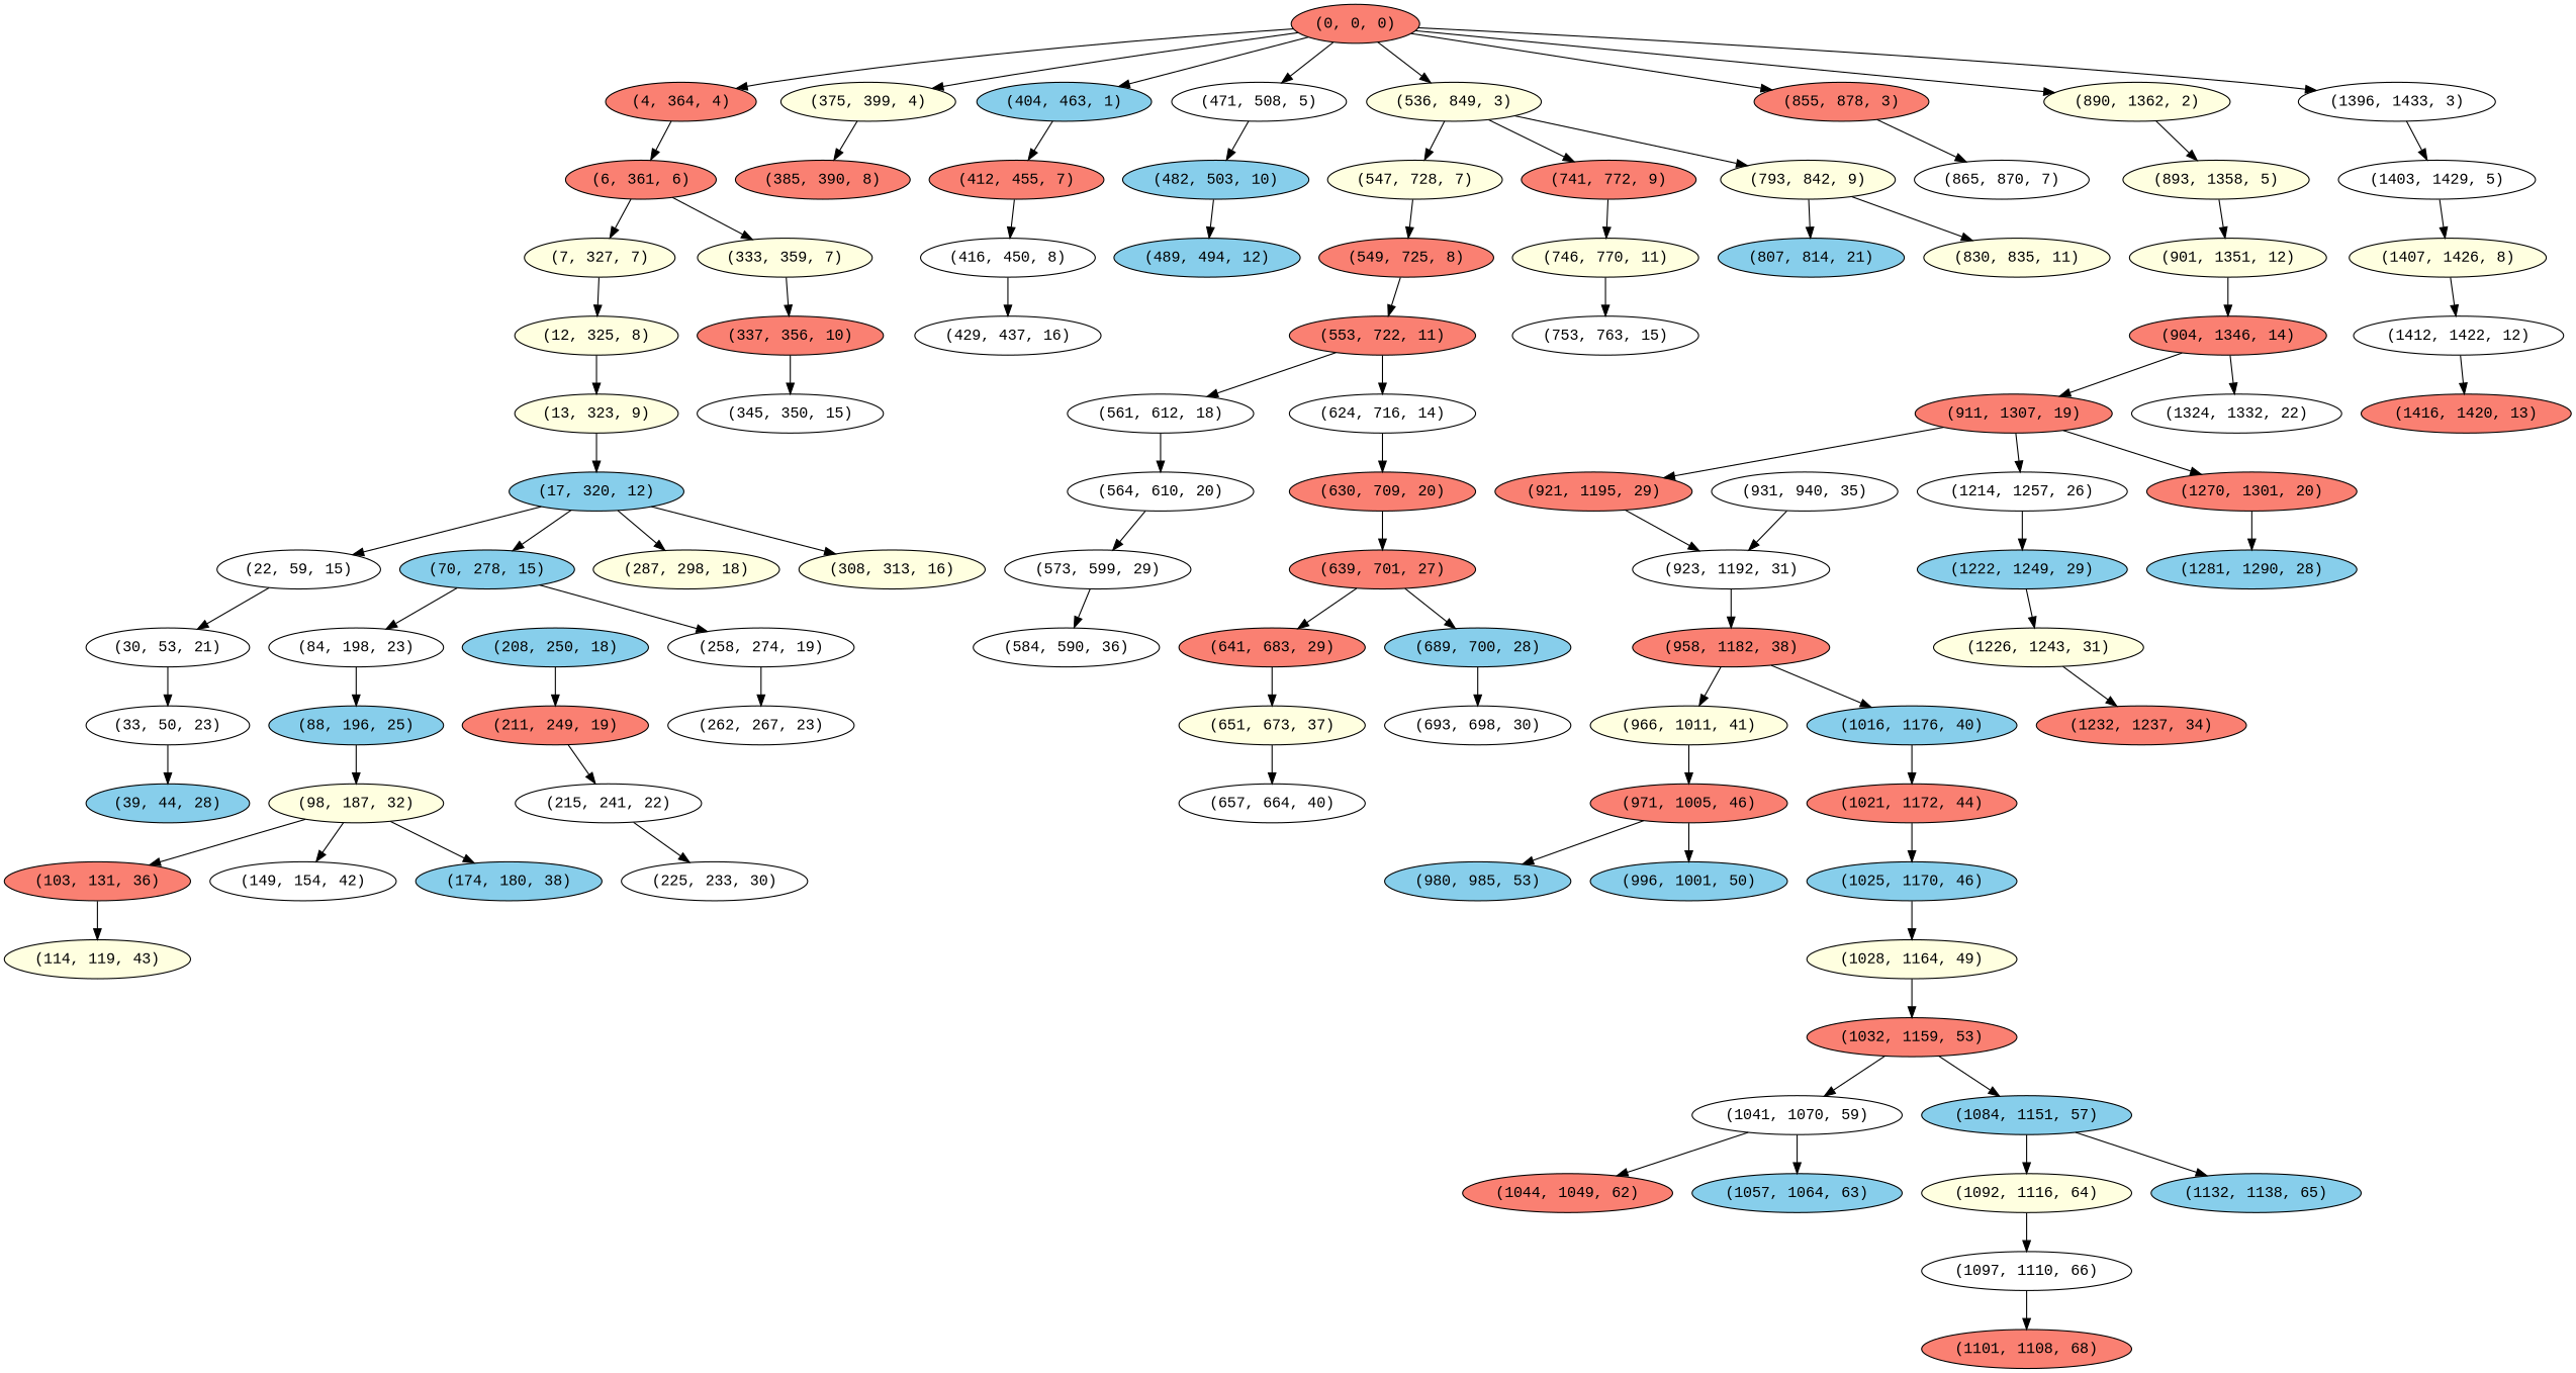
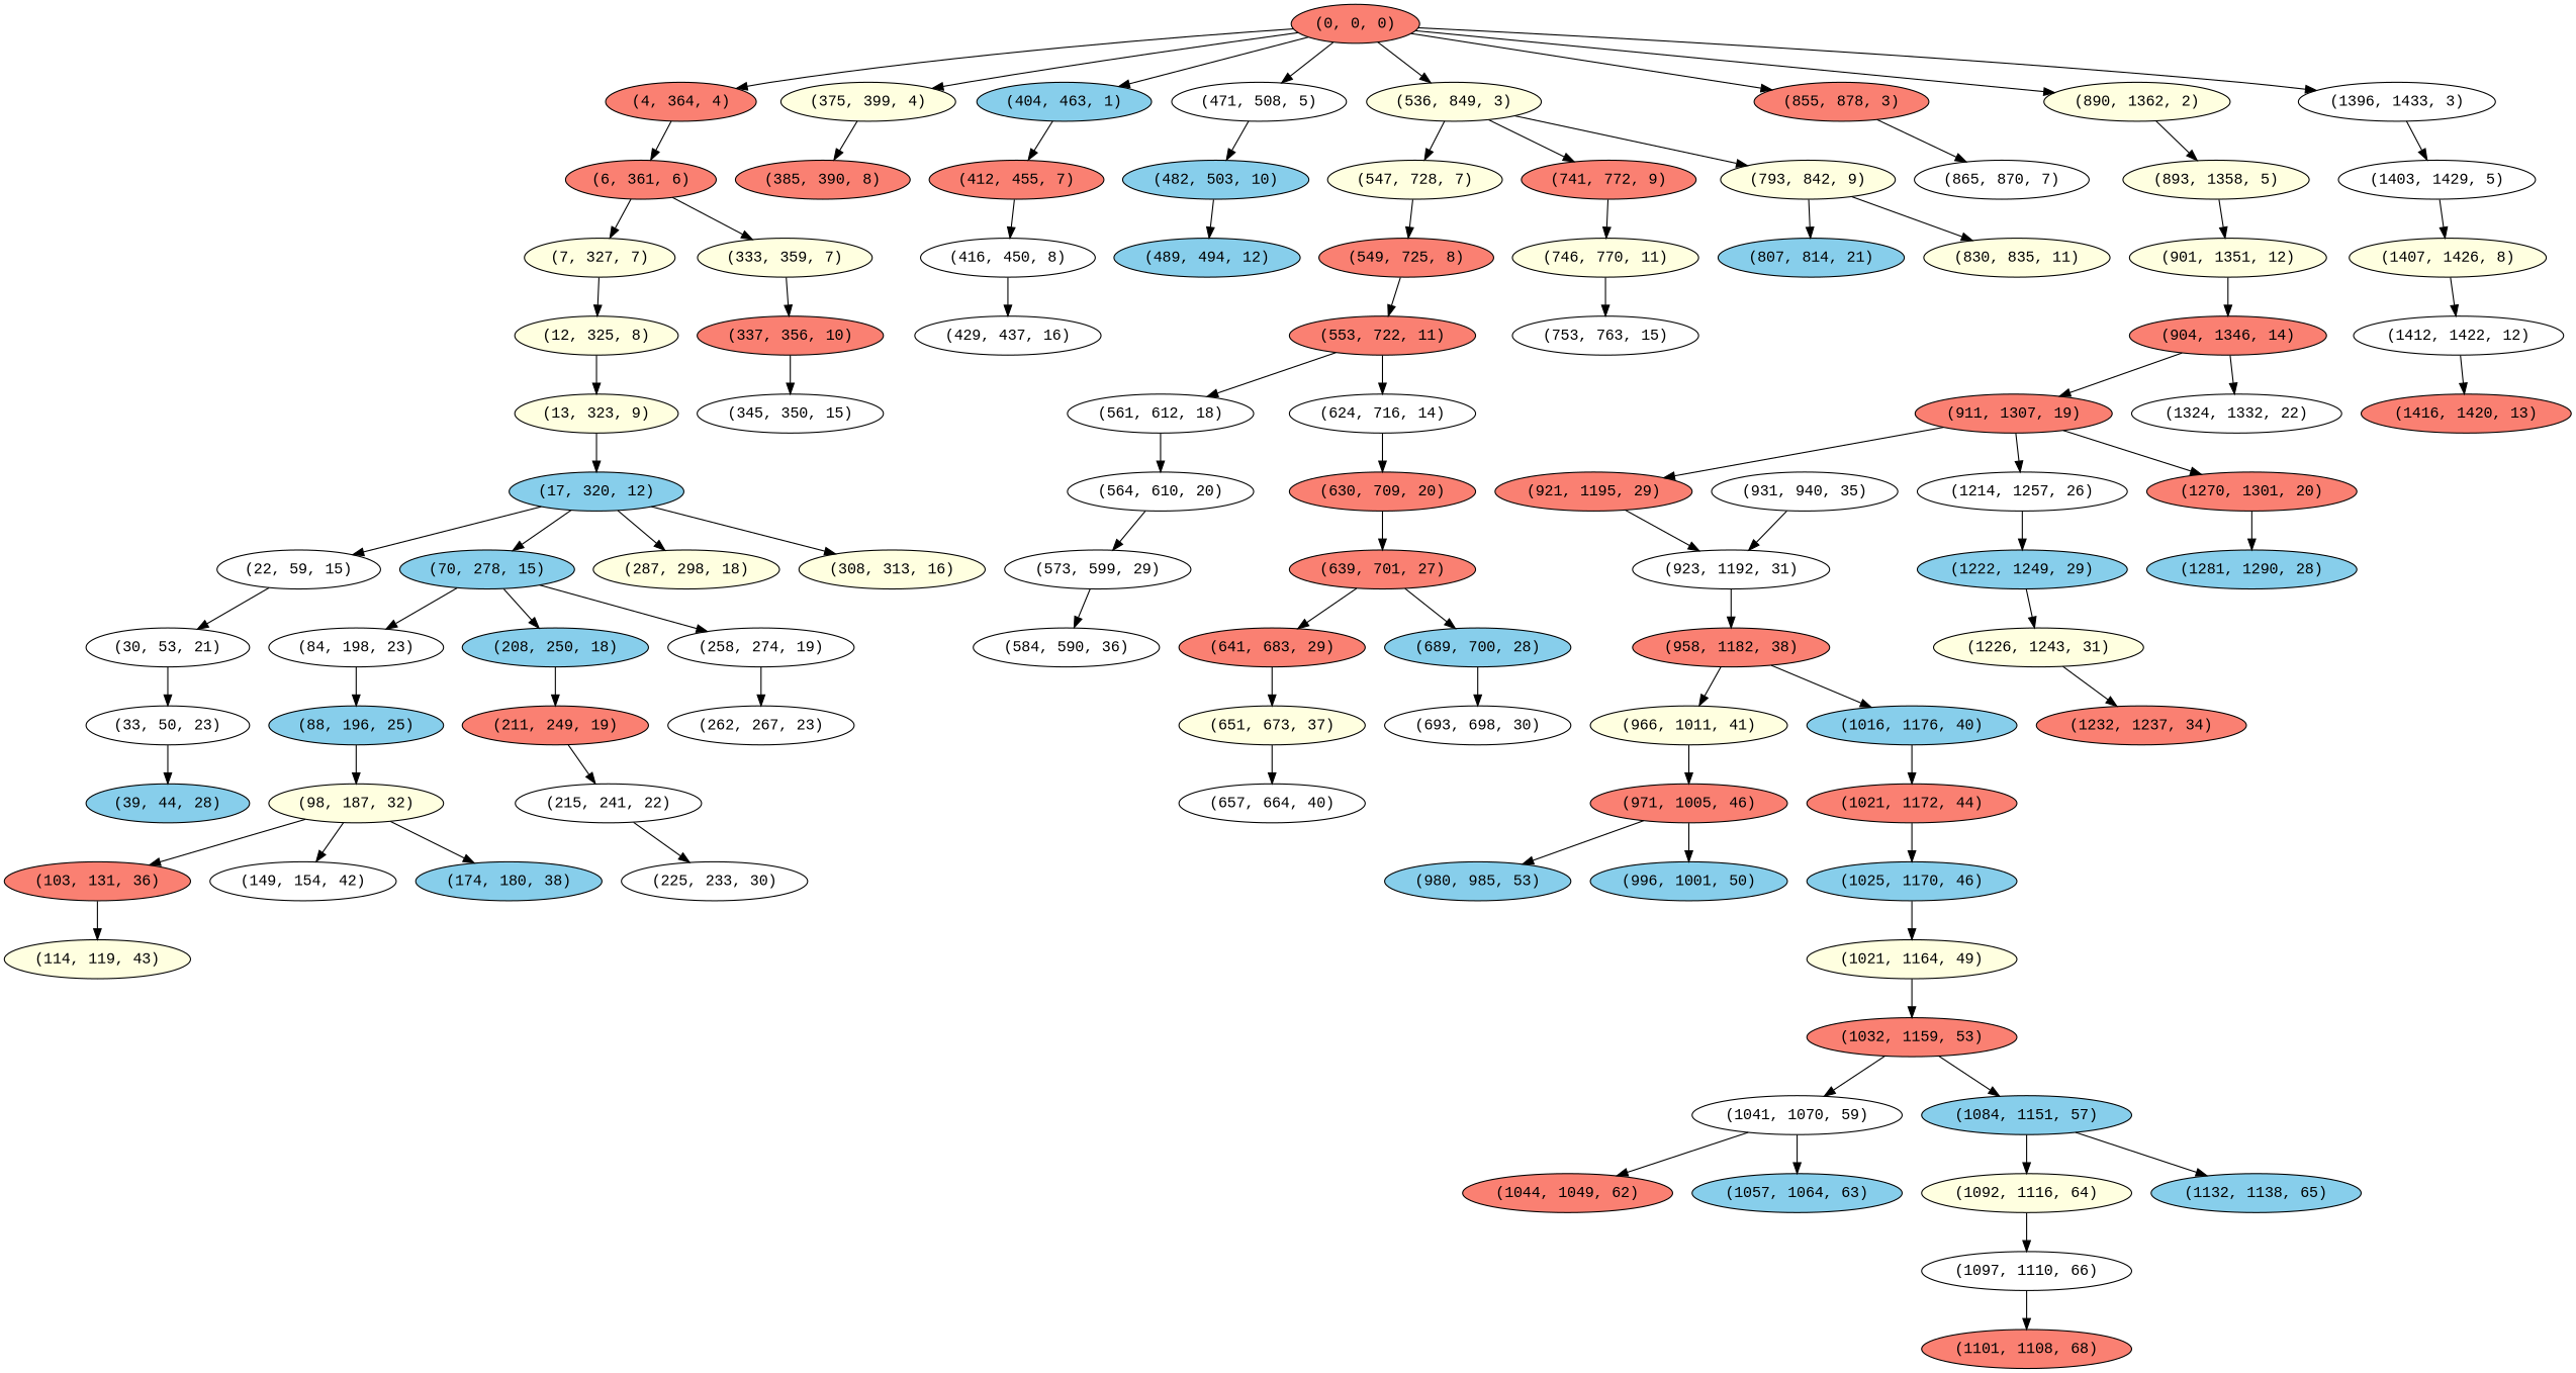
  digraph {
    fontname="Liberation Mono"
    node [fillcolor=white fontname="Liberation Mono" style=filled]
    edge [fontname="Liberation Mono"]
    "(0, 0, 0)" [fillcolor=salmon]
    "(4, 364, 4)" [fillcolor=salmon]
    "(375, 399, 4)" [fillcolor=lightyellow]
    "(404, 463, 1)" [fillcolor=skyblue]
    "(471, 508, 5)"
    "(536, 849, 3)" [fillcolor=lightyellow]
    "(855, 878, 3)" [fillcolor=salmon]
    "(890, 1362, 2)" [fillcolor=lightyellow]
    "(1396, 1433, 3)"
    "(6, 361, 6)" [fillcolor=salmon]
    "(385, 390, 8)" [fillcolor=salmon]
    "(412, 455, 7)" [fillcolor=salmon]
    "(482, 503, 10)" [fillcolor=skyblue]
    "(547, 728, 7)" [fillcolor=lightyellow]
    "(741, 772, 9)" [fillcolor=salmon]
    "(793, 842, 9)" [fillcolor=lightyellow]
    "(865, 870, 7)"
    "(893, 1358, 5)" [fillcolor=lightyellow]
    "(1403, 1429, 5)"
    "(7, 327, 7)" [fillcolor=lightyellow]
    "(333, 359, 7)" [fillcolor=lightyellow]
    "(12, 325, 8)" [fillcolor=lightyellow]
    "(337, 356, 10)" [fillcolor=salmon]
    "(13, 323, 9)" [fillcolor=lightyellow]
    "(17, 320, 12)" [fillcolor=skyblue]
    "(22, 59, 15)"
    "(70, 278, 15)" [fillcolor=skyblue]
    "(287, 298, 18)" [fillcolor=lightyellow]
    "(308, 313, 16)" [fillcolor=lightyellow]
    "(30, 53, 21)"
    "(84, 198, 23)"
    "(208, 250, 18)" [fillcolor=skyblue]
    "(258, 274, 19)"
    "(33, 50, 23)"
    "(39, 44, 28)" [fillcolor=skyblue]
    "(88, 196, 25)" [fillcolor=skyblue]
    "(211, 249, 19)" [fillcolor=salmon]
    "(262, 267, 23)"
    "(98, 187, 32)" [fillcolor=lightyellow]
    "(103, 131, 36)" [fillcolor=salmon]
    "(149, 154, 42)"
    "(174, 180, 38)" [fillcolor=skyblue]
    "(114, 119, 43)" [fillcolor=lightyellow]
    "(215, 241, 22)"
    "(225, 233, 30)"
    "(345, 350, 15)"
    "(416, 450, 8)"
    "(429, 437, 16)"
    "(489, 494, 12)" [fillcolor=skyblue]
    "(549, 725, 8)" [fillcolor=salmon]
    "(746, 770, 11)" [fillcolor=lightyellow]
    "(807, 814, 21)" [fillcolor=skyblue]
    "(830, 835, 11)" [fillcolor=lightyellow]
    "(553, 722, 11)" [fillcolor=salmon]
    "(561, 612, 18)"
    "(624, 716, 14)"
    "(564, 610, 20)"
    "(630, 709, 20)" [fillcolor=salmon]
    "(573, 599, 29)"
    "(584, 590, 36)"
    "(639, 701, 27)" [fillcolor=salmon]
    "(641, 683, 29)" [fillcolor=salmon]
    "(689, 700, 28)" [fillcolor=skyblue]
    "(651, 673, 37)" [fillcolor=lightyellow]
    "(693, 698, 30)"
    "(657, 664, 40)"
    "(753, 763, 15)"
    "(901, 1351, 12)" [fillcolor=lightyellow]
    "(904, 1346, 14)" [fillcolor=salmon]
    "(911, 1307, 19)" [fillcolor=salmon]
    "(1324, 1332, 22)"
    "(921, 1195, 29)" [fillcolor=salmon]
    "(1214, 1257, 26)"
    "(1270, 1301, 20)" [fillcolor=salmon]
    "(923, 1192, 31)"
    "(1222, 1249, 29)" [fillcolor=skyblue]
    "(1281, 1290, 28)" [fillcolor=skyblue]
    "(958, 1182, 38)" [fillcolor=salmon]
    "(931, 940, 35)"
    "(966, 1011, 41)" [fillcolor=lightyellow]
    "(1016, 1176, 40)" [fillcolor=skyblue]
    "(971, 1005, 46)" [fillcolor=salmon]
    "(1021, 1172, 44)" [fillcolor=salmon]
    "(980, 985, 53)" [fillcolor=skyblue]
    "(996, 1001, 50)" [fillcolor=skyblue]
    "(1025, 1170, 46)" [fillcolor=skyblue]
-   "(1028, 1164, 49)" [fillcolor=lightyellow]
+   "(1028, 1164, 49)" [fillcolor=lightyellow label="(1021, 1164, 49)"]
    "(1032, 1159, 53)" [fillcolor=salmon]
    "(1041, 1070, 59)"
    "(1084, 1151, 57)" [fillcolor=skyblue]
    "(1044, 1049, 62)" [fillcolor=salmon]
    "(1057, 1064, 63)" [fillcolor=skyblue]
    "(1092, 1116, 64)" [fillcolor=lightyellow]
    "(1132, 1138, 65)" [fillcolor=skyblue]
    "(1097, 1110, 66)"
    "(1101, 1108, 68)" [fillcolor=salmon]
    "(1226, 1243, 31)" [fillcolor=lightyellow]
    "(1232, 1237, 34)" [fillcolor=salmon]
    "(1407, 1426, 8)" [fillcolor=lightyellow]
    "(1412, 1422, 12)"
    "(1416, 1420, 13)" [fillcolor=salmon]
    "(0, 0, 0)" -> "(4, 364, 4)"
    "(0, 0, 0)" -> "(375, 399, 4)"
    "(0, 0, 0)" -> "(404, 463, 1)"
    "(0, 0, 0)" -> "(471, 508, 5)"
    "(0, 0, 0)" -> "(536, 849, 3)"
    "(0, 0, 0)" -> "(855, 878, 3)"
    "(0, 0, 0)" -> "(890, 1362, 2)"
    "(0, 0, 0)" -> "(1396, 1433, 3)"
    "(4, 364, 4)" -> "(6, 361, 6)"
    "(375, 399, 4)" -> "(385, 390, 8)"
    "(404, 463, 1)" -> "(412, 455, 7)"
    "(471, 508, 5)" -> "(482, 503, 10)"
    "(536, 849, 3)" -> "(547, 728, 7)"
    "(536, 849, 3)" -> "(741, 772, 9)"
    "(536, 849, 3)" -> "(793, 842, 9)"
    "(855, 878, 3)" -> "(865, 870, 7)"
    "(890, 1362, 2)" -> "(893, 1358, 5)"
    "(1396, 1433, 3)" -> "(1403, 1429, 5)"
    "(6, 361, 6)" -> "(7, 327, 7)"
    "(6, 361, 6)" -> "(333, 359, 7)"
    "(412, 455, 7)" -> "(416, 450, 8)"
    "(482, 503, 10)" -> "(489, 494, 12)"
    "(547, 728, 7)" -> "(549, 725, 8)"
    "(741, 772, 9)" -> "(746, 770, 11)"
    "(793, 842, 9)" -> "(807, 814, 21)"
    "(793, 842, 9)" -> "(830, 835, 11)"
    "(893, 1358, 5)" -> "(901, 1351, 12)"
    "(1403, 1429, 5)" -> "(1407, 1426, 8)"
    "(7, 327, 7)" -> "(12, 325, 8)"
    "(333, 359, 7)" -> "(337, 356, 10)"
    "(12, 325, 8)" -> "(13, 323, 9)"
    "(337, 356, 10)" -> "(345, 350, 15)"
    "(13, 323, 9)" -> "(17, 320, 12)"
    "(17, 320, 12)" -> "(22, 59, 15)"
    "(17, 320, 12)" -> "(70, 278, 15)"
    "(17, 320, 12)" -> "(287, 298, 18)"
    "(17, 320, 12)" -> "(308, 313, 16)"
    "(22, 59, 15)" -> "(30, 53, 21)"
    "(70, 278, 15)" -> "(84, 198, 23)"
+   "(70, 278, 15)" -> "(208, 250, 18)"
    "(70, 278, 15)" -> "(258, 274, 19)"
    "(30, 53, 21)" -> "(33, 50, 23)"
    "(84, 198, 23)" -> "(88, 196, 25)"
    "(208, 250, 18)" -> "(211, 249, 19)"
    "(258, 274, 19)" -> "(262, 267, 23)"
    "(33, 50, 23)" -> "(39, 44, 28)"
    "(88, 196, 25)" -> "(98, 187, 32)"
    "(211, 249, 19)" -> "(215, 241, 22)"
    "(98, 187, 32)" -> "(103, 131, 36)"
    "(98, 187, 32)" -> "(149, 154, 42)"
    "(98, 187, 32)" -> "(174, 180, 38)"
    "(103, 131, 36)" -> "(114, 119, 43)"
    "(215, 241, 22)" -> "(225, 233, 30)"
    "(416, 450, 8)" -> "(429, 437, 16)"
    "(549, 725, 8)" -> "(553, 722, 11)"
    "(746, 770, 11)" -> "(753, 763, 15)"
    "(553, 722, 11)" -> "(561, 612, 18)"
    "(553, 722, 11)" -> "(624, 716, 14)"
    "(561, 612, 18)" -> "(564, 610, 20)"
    "(624, 716, 14)" -> "(630, 709, 20)"
    "(564, 610, 20)" -> "(573, 599, 29)"
    "(630, 709, 20)" -> "(639, 701, 27)"
    "(573, 599, 29)" -> "(584, 590, 36)"
    "(639, 701, 27)" -> "(641, 683, 29)"
    "(639, 701, 27)" -> "(689, 700, 28)"
    "(641, 683, 29)" -> "(651, 673, 37)"
    "(689, 700, 28)" -> "(693, 698, 30)"
    "(651, 673, 37)" -> "(657, 664, 40)"
    "(901, 1351, 12)" -> "(904, 1346, 14)"
    "(904, 1346, 14)" -> "(911, 1307, 19)"
    "(904, 1346, 14)" -> "(1324, 1332, 22)"
    "(911, 1307, 19)" -> "(921, 1195, 29)"
    "(911, 1307, 19)" -> "(1214, 1257, 26)"
    "(911, 1307, 19)" -> "(1270, 1301, 20)"
    "(921, 1195, 29)" -> "(923, 1192, 31)"
    "(1214, 1257, 26)" -> "(1222, 1249, 29)"
    "(1270, 1301, 20)" -> "(1281, 1290, 28)"
    "(923, 1192, 31)" -> "(958, 1182, 38)"
    "(1222, 1249, 29)" -> "(1226, 1243, 31)"
    "(958, 1182, 38)" -> "(966, 1011, 41)"
    "(958, 1182, 38)" -> "(1016, 1176, 40)"
    "(931, 940, 35)" -> "(923, 1192, 31)"
    "(966, 1011, 41)" -> "(971, 1005, 46)"
    "(1016, 1176, 40)" -> "(1021, 1172, 44)"
    "(971, 1005, 46)" -> "(980, 985, 53)"
    "(971, 1005, 46)" -> "(996, 1001, 50)"
    "(1021, 1172, 44)" -> "(1025, 1170, 46)"
    "(1025, 1170, 46)" -> "(1028, 1164, 49)"
    "(1028, 1164, 49)" -> "(1032, 1159, 53)"
    "(1032, 1159, 53)" -> "(1041, 1070, 59)"
    "(1032, 1159, 53)" -> "(1084, 1151, 57)"
    "(1041, 1070, 59)" -> "(1044, 1049, 62)"
    "(1041, 1070, 59)" -> "(1057, 1064, 63)"
    "(1084, 1151, 57)" -> "(1092, 1116, 64)"
    "(1084, 1151, 57)" -> "(1132, 1138, 65)"
    "(1092, 1116, 64)" -> "(1097, 1110, 66)"
    "(1097, 1110, 66)" -> "(1101, 1108, 68)"
    "(1226, 1243, 31)" -> "(1232, 1237, 34)"
    "(1407, 1426, 8)" -> "(1412, 1422, 12)"
    "(1412, 1422, 12)" -> "(1416, 1420, 13)"
  }
